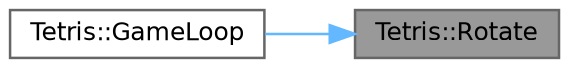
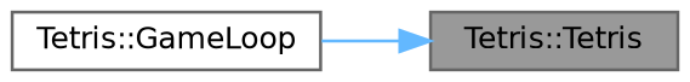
  digraph {
    rankdir=RL
    node [fontname=Helvetica fontsize=10 shape=box style=filled]
-   n1 [color=gray40 fillcolor=grey60 fontcolor=black height=0.2 label="Tetris::Rotate" width=0.4]
+   n1 [color=gray40 fillcolor=grey60 fontcolor=black height=0.2 label="Tetris::Tetris" width=0.4]
    n2 [color=grey40 fillcolor=white height=0.2 label="Tetris::GameLoop" width=0.4]
    n1 -> n2 [color=steelblue1 dir=back fontname=Helvetica fontsize=10 labelfontname=Helvetica labelfontsize=10 style=solid]
  }
